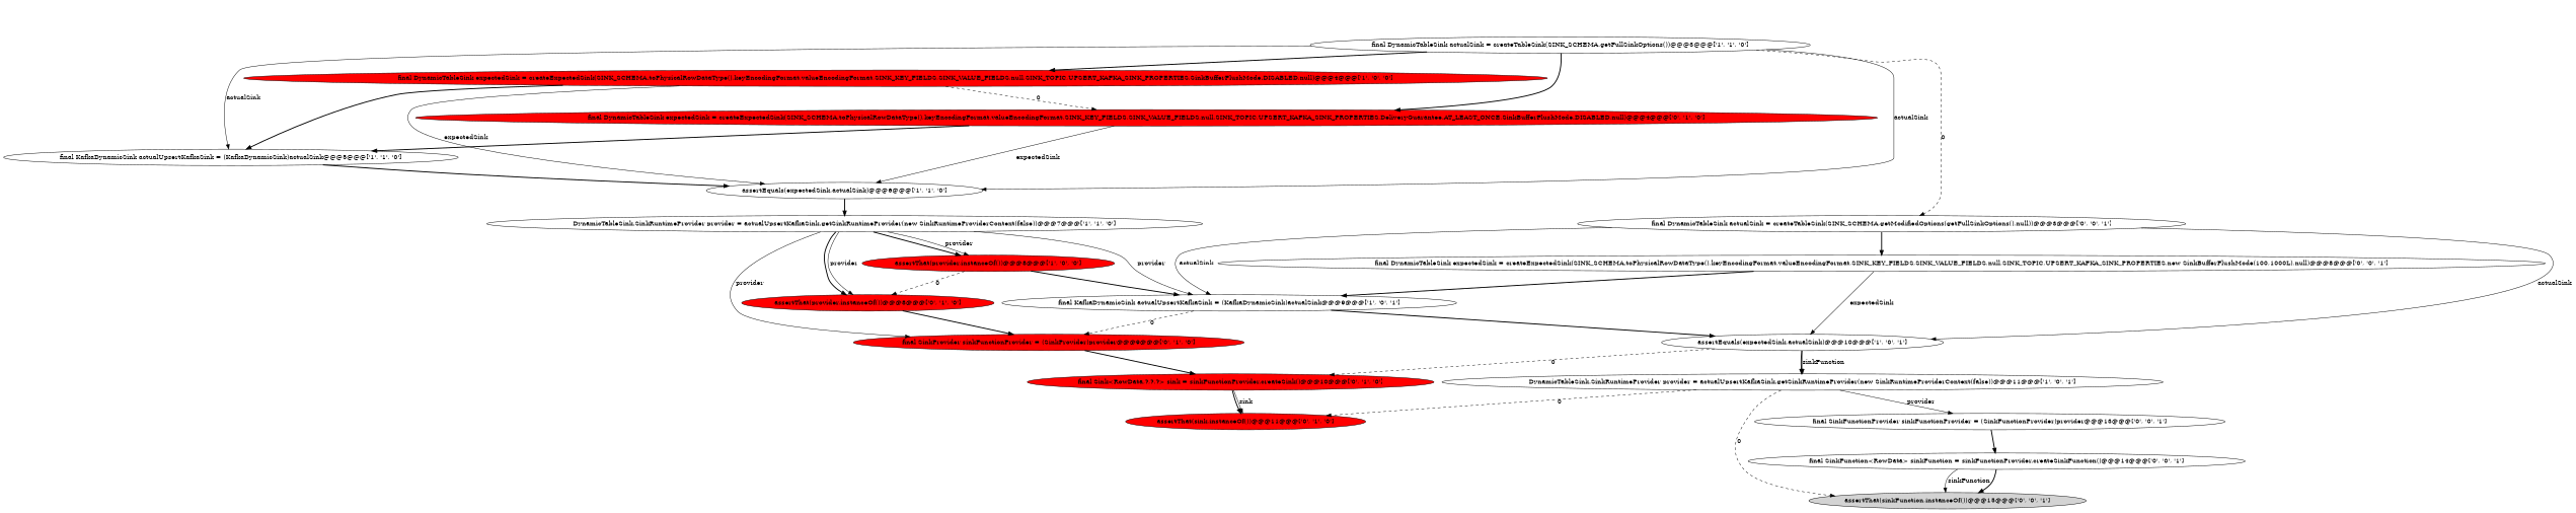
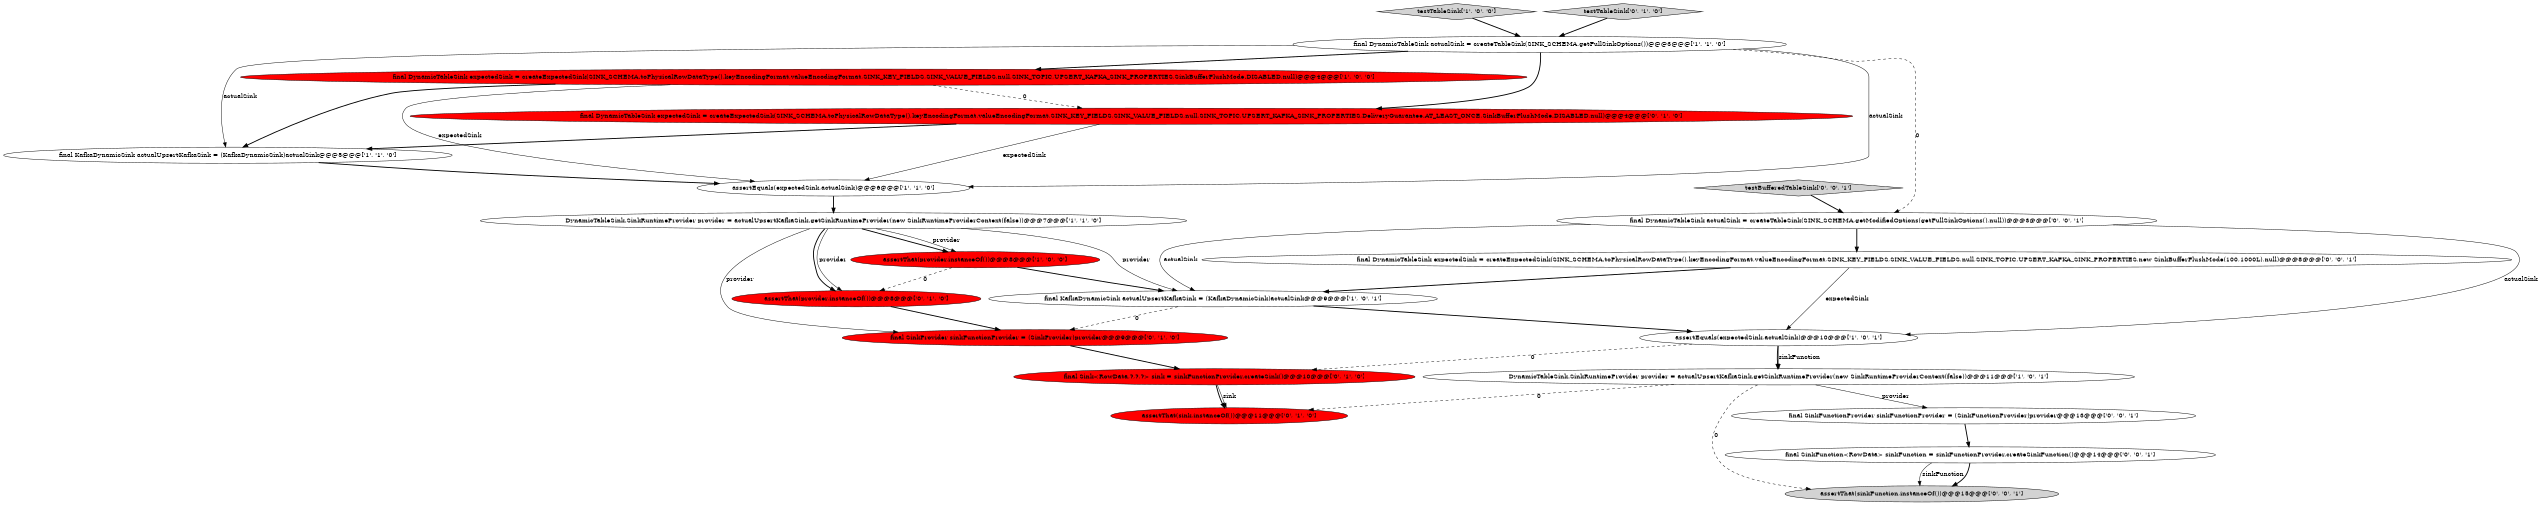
  digraph {
    node [fillcolor=white shape=ellipse style=filled]
    edge [style=bold]
    n1 [label="assertEquals(expectedSink,actualSink)@@@10@@@['1', '0', '1']"]
    n2 [label="DynamicTableSink.SinkRuntimeProvider provider = actualUpsertKafkaSink.getSinkRuntimeProvider(new SinkRuntimeProviderContext(false))@@@11@@@['1', '0', '1']"]
    n3 [fillcolor=red label="final Sink<RowData,?,?,?> sink = sinkFunctionProvider.createSink()@@@10@@@['0', '1', '0']"]
    n4 [fillcolor=lightgray label="assertThat(sinkFunction,instanceOf())@@@15@@@['0', '0', '1']"]
    n5 [fillcolor=red label="assertThat(sink,instanceOf())@@@11@@@['0', '1', '0']"]
    n6 [label="final SinkFunctionProvider sinkFunctionProvider = (SinkFunctionProvider)provider@@@13@@@['0', '0', '1']"]
+   n7 [fillcolor=lightgray label="testTableSink['1', '0', '0']" shape=diamond]
    n8 [label="final DynamicTableSink actualSink = createTableSink(SINK_SCHEMA,getFullSinkOptions())@@@3@@@['1', '1', '0']"]
    n9 [fillcolor=red label="final DynamicTableSink expectedSink = createExpectedSink(SINK_SCHEMA.toPhysicalRowDataType(),keyEncodingFormat,valueEncodingFormat,SINK_KEY_FIELDS,SINK_VALUE_FIELDS,null,SINK_TOPIC,UPSERT_KAFKA_SINK_PROPERTIES,DeliveryGuarantee.AT_LEAST_ONCE,SinkBufferFlushMode.DISABLED,null)@@@4@@@['0', '1', '0']"]
    n10 [label="final KafkaDynamicSink actualUpsertKafkaSink = (KafkaDynamicSink)actualSink@@@5@@@['1', '1', '0']"]
    n11 [label="assertEquals(expectedSink,actualSink)@@@6@@@['1', '1', '0']"]
    n12 [label="final DynamicTableSink actualSink = createTableSink(SINK_SCHEMA,getModifiedOptions(getFullSinkOptions(),null))@@@3@@@['0', '0', '1']"]
    n13 [fillcolor=red label="final DynamicTableSink expectedSink = createExpectedSink(SINK_SCHEMA.toPhysicalRowDataType(),keyEncodingFormat,valueEncodingFormat,SINK_KEY_FIELDS,SINK_VALUE_FIELDS,null,SINK_TOPIC,UPSERT_KAFKA_SINK_PROPERTIES,SinkBufferFlushMode.DISABLED,null)@@@4@@@['1', '0', '0']"]
    n14 [label="DynamicTableSink.SinkRuntimeProvider provider = actualUpsertKafkaSink.getSinkRuntimeProvider(new SinkRuntimeProviderContext(false))@@@7@@@['1', '1', '0']"]
    n15 [label="final SinkFunction<RowData> sinkFunction = sinkFunctionProvider.createSinkFunction()@@@14@@@['0', '0', '1']"]
+   n16 [fillcolor=lightgray label="testBufferedTableSink['0', '0', '1']" shape=diamond]
    n17 [label="final KafkaDynamicSink actualUpsertKafkaSink = (KafkaDynamicSink)actualSink@@@9@@@['1', '0', '1']"]
    n18 [label="final DynamicTableSink expectedSink = createExpectedSink(SINK_SCHEMA.toPhysicalRowDataType(),keyEncodingFormat,valueEncodingFormat,SINK_KEY_FIELDS,SINK_VALUE_FIELDS,null,SINK_TOPIC,UPSERT_KAFKA_SINK_PROPERTIES,new SinkBufferFlushMode(100,1000L),null)@@@8@@@['0', '0', '1']"]
    n19 [fillcolor=red label="final SinkProvider sinkFunctionProvider = (SinkProvider)provider@@@9@@@['0', '1', '0']"]
    n20 [fillcolor=red label="assertThat(provider,instanceOf())@@@8@@@['1', '0', '0']"]
    n21 [fillcolor=red label="assertThat(provider,instanceOf())@@@8@@@['0', '1', '0']"]
+   n22 [fillcolor=lightgray label="testTableSink['0', '1', '0']" shape=diamond]
    n1 -> n2 [label=sinkFunction style=solid]
    n1 -> n2
    n1 -> n3 [label=0 style=dashed]
    n2 -> n4 [label=0 style=dashed]
    n2 -> n5 [label=0 style=dashed]
    n2 -> n6 [label=provider style=solid]
    n3 -> n5
    n3 -> n5 [label=sink style=solid]
    n6 -> n15
+   n7 -> n8
    n8 -> n9
    n8 -> n10 [label=actualSink style=solid]
    n8 -> n11 [label=actualSink style=solid]
    n8 -> n12 [label=0 style=dashed]
    n8 -> n13
    n9 -> n10
    n9 -> n11 [label=expectedSink style=solid]
    n10 -> n11
    n11 -> n14
    n12 -> n1 [label=actualSink style=solid]
    n12 -> n17 [label=actualSink style=solid]
    n12 -> n18
    n13 -> n9 [label=0 style=dashed]
    n13 -> n10
    n13 -> n11 [label=expectedSink style=solid]
    n14 -> n17 [label=provider style=solid]
    n14 -> n19 [label=provider style=solid]
    n14 -> n20
    n14 -> n20 [label=provider style=solid]
    n14 -> n21 [label=provider style=solid]
    n14 -> n21
    n15 -> n4 [label=sinkFunction style=solid]
    n15 -> n4
+   n16 -> n12
    n17 -> n1
    n17 -> n19 [label=0 style=dashed]
    n18 -> n1 [label=expectedSink style=solid]
    n18 -> n17
    n19 -> n3
    n20 -> n17
    n20 -> n21 [label=0 style=dashed]
    n21 -> n19
+   n22 -> n8
  }
